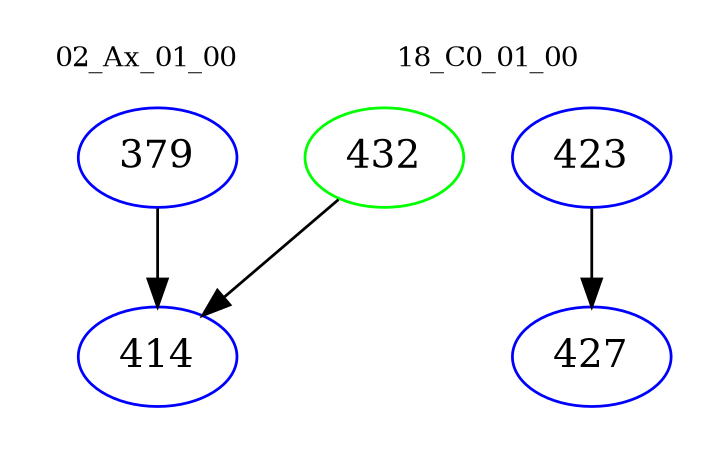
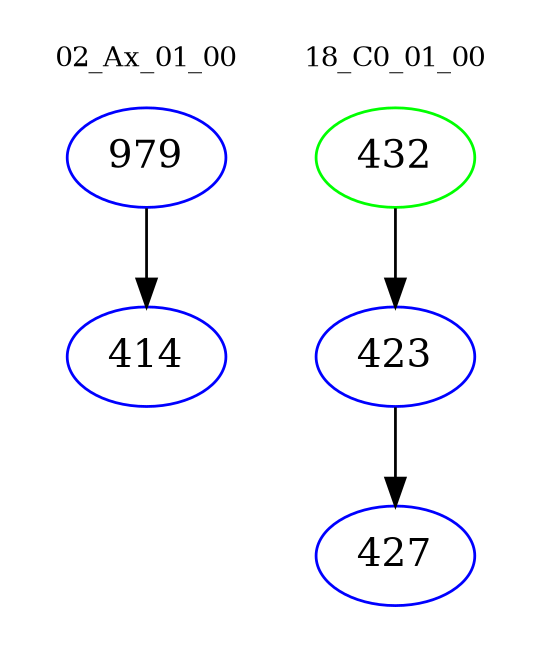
  digraph {
    node [color=blue]
    edge [color=black]
-   n1 [label=379]
+   n1 [label=979]
    n2 [label=414]
    n3 [color=green label=432]
    n4 [label=423]
    n5 [label=427]
    subgraph cluster_1 {
      color=white
      fontsize=10
      label="02_Ax_01_00"
      n1
      n2
    }
    subgraph cluster_2 {
      color=white
      fontsize=10
      label="18_C0_01_00"
      n3
      n4
      n5
    }
    n1 -> n2
-   n3 -> n2
+   n3 -> n4
    n4 -> n5
  }
